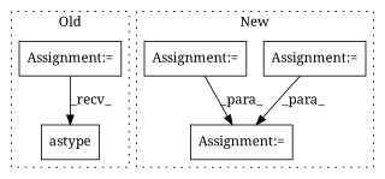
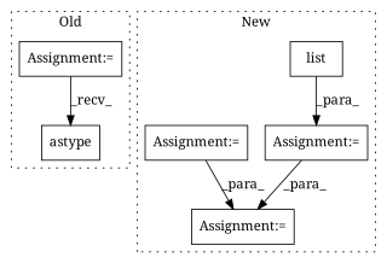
  digraph {
    fontname="Noto Serif"
    node [a=7 l=1 shape=box fontname="Noto Serif"]
    edge [fontname="Noto Serif"]
    n1 [a=32 l="7,1" label=astype s="305,323"]
    n2 [label="Assignment:=" s=127]
+   n3 [a=32 l="5,1" label=list s="547,555"]
    n4 [l="53,2" label="Assignment:=" s="562,649"]
    n5 [label="Assignment:=" s=546]
    n6 [l=3 label="Assignment:=" s=434]
    subgraph cluster_1 {
      label=Old
      style=dotted
      n1
      n2
    }
    subgraph cluster_2 {
      label=New
      style=dotted
+     n3
      n4
      n5
      n6
    }
    n2 -> n1 [label=_recv_]
+   n3 -> n5 [label=_para_]
    n5 -> n4 [label=_para_]
    n6 -> n4 [label=_para_]
  }
